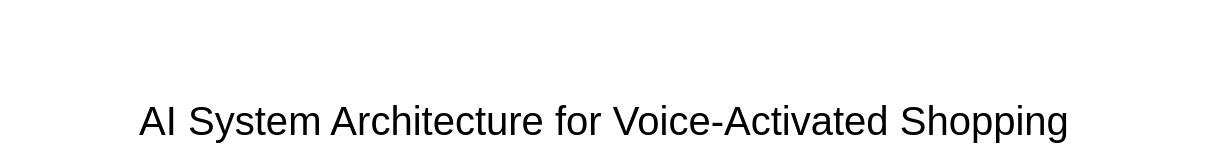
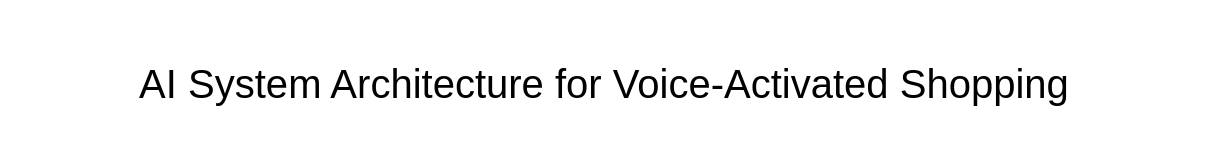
  <mxCell id="0" />
  <mxCell id="1" parent="0" />
- <mxCell id="2" value="AI System Architecture for Voice-Activated Shopping" style="text;strokeColor=none;fillColor=none;html=1;align=center;verticalAlign=middle;whiteSpace=wrap;rounded=0;fontSize=16;" vertex="1" parent="1"><mxGeometry x="20" y="35" width="443" height="25" as="geometry" /></mxCell>
+ <mxCell id="2" value="AI System Architecture for Voice-Activated Shopping" style="text;strokeColor=none;fillColor=none;html=1;align=center;verticalAlign=middle;whiteSpace=wrap;rounded=0;fontSize=16;" vertex="1" parent="1"><mxGeometry x="20" y="20" width="443" height="25" as="geometry" /></mxCell>
